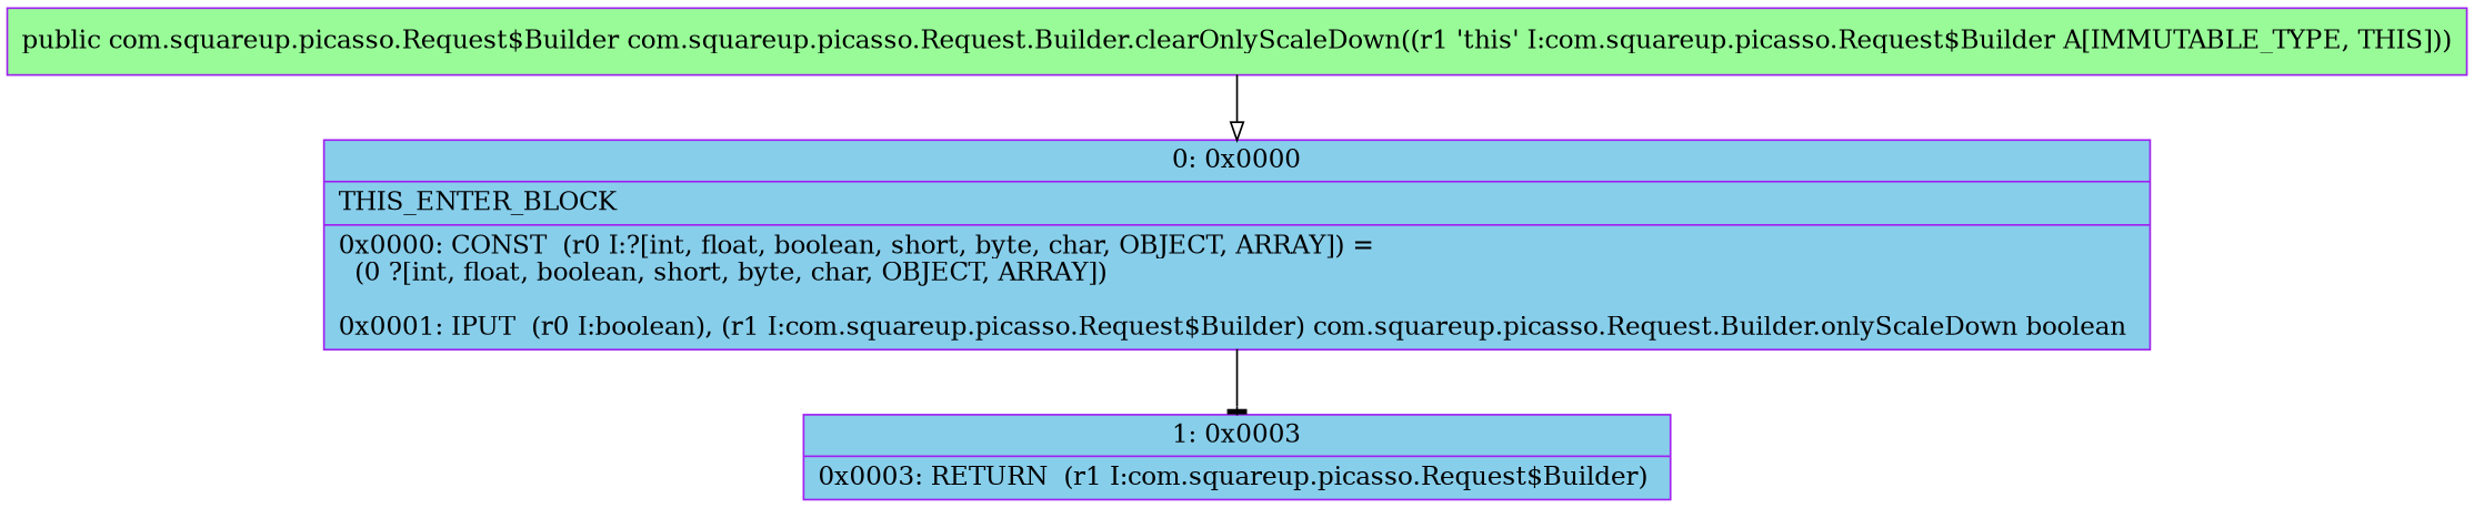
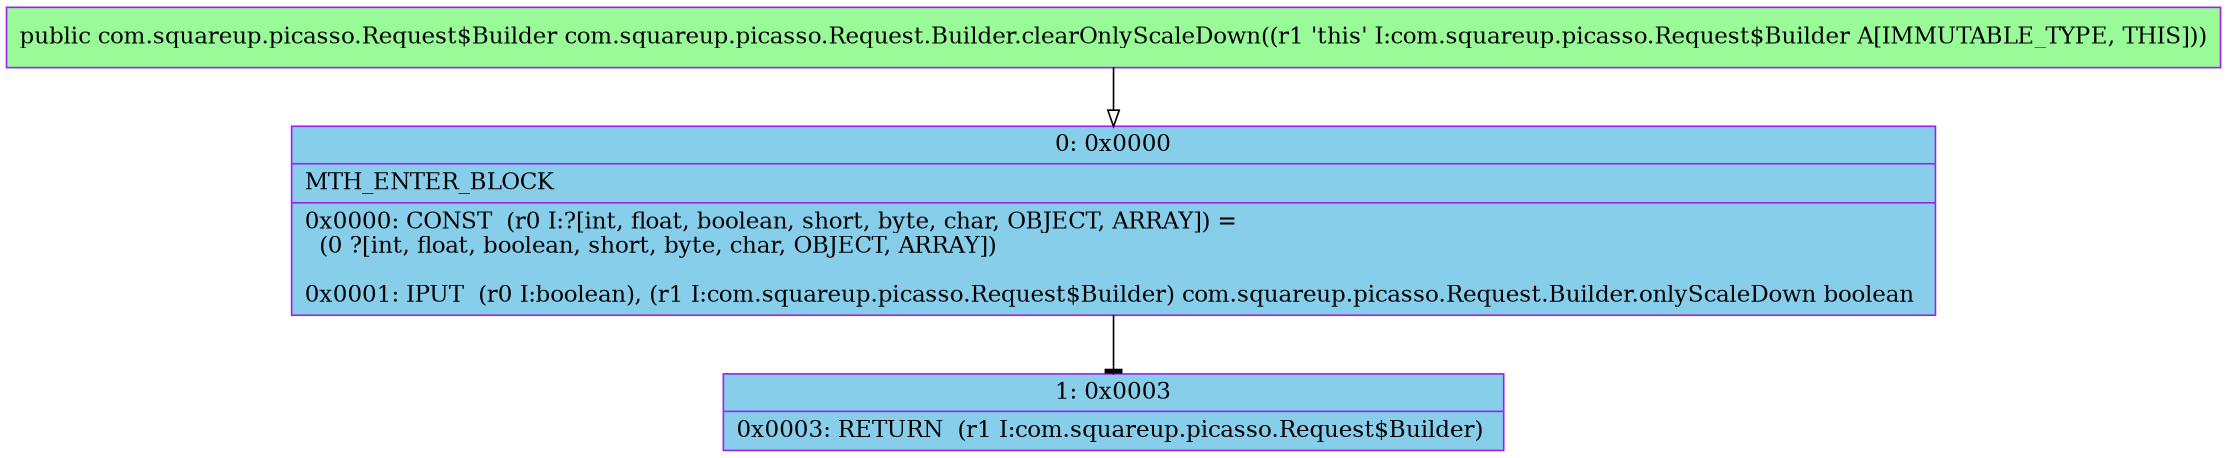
  digraph {
    node [shape=record style=filled fillcolor=skyblue color=purple]
-   n1 [label="{0\:\ 0x0000|THIS_ENTER_BLOCK\l|0x0000: CONST  (r0 I:?[int, float, boolean, short, byte, char, OBJECT, ARRAY]) = \l  (0 ?[int, float, boolean, short, byte, char, OBJECT, ARRAY])\l \l0x0001: IPUT  (r0 I:boolean), (r1 I:com.squareup.picasso.Request$Builder) com.squareup.picasso.Request.Builder.onlyScaleDown boolean \l}"]
+   n1 [label="{0\:\ 0x0000|MTH_ENTER_BLOCK\l|0x0000: CONST  (r0 I:?[int, float, boolean, short, byte, char, OBJECT, ARRAY]) = \l  (0 ?[int, float, boolean, short, byte, char, OBJECT, ARRAY])\l \l0x0001: IPUT  (r0 I:boolean), (r1 I:com.squareup.picasso.Request$Builder) com.squareup.picasso.Request.Builder.onlyScaleDown boolean \l}"]
    n2 [label="{1\:\ 0x0003|0x0003: RETURN  (r1 I:com.squareup.picasso.Request$Builder) \l}"]
    n3 [label="{public com.squareup.picasso.Request$Builder com.squareup.picasso.Request.Builder.clearOnlyScaleDown((r1 'this' I:com.squareup.picasso.Request$Builder A[IMMUTABLE_TYPE, THIS])) }" fillcolor=palegreen]
    n1 -> n2 [arrowhead=tee]
    n3 -> n1 [arrowhead=onormal]
  }
